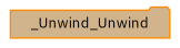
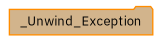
  digraph {
    rankdir=LR
    fontname="IBM Plex Sans"
-   n1 [color=darkorange fillcolor=tan fontname="IBM Plex Sans" fontsize=10 height=0.2 label=_Unwind_Unwind shape=folder style=filled width=0.4]
+   n1 [color=darkorange fillcolor=tan fontname="IBM Plex Sans" fontsize=10 height=0.2 label=_Unwind_Exception shape=folder style=filled width=0.4]
  }
